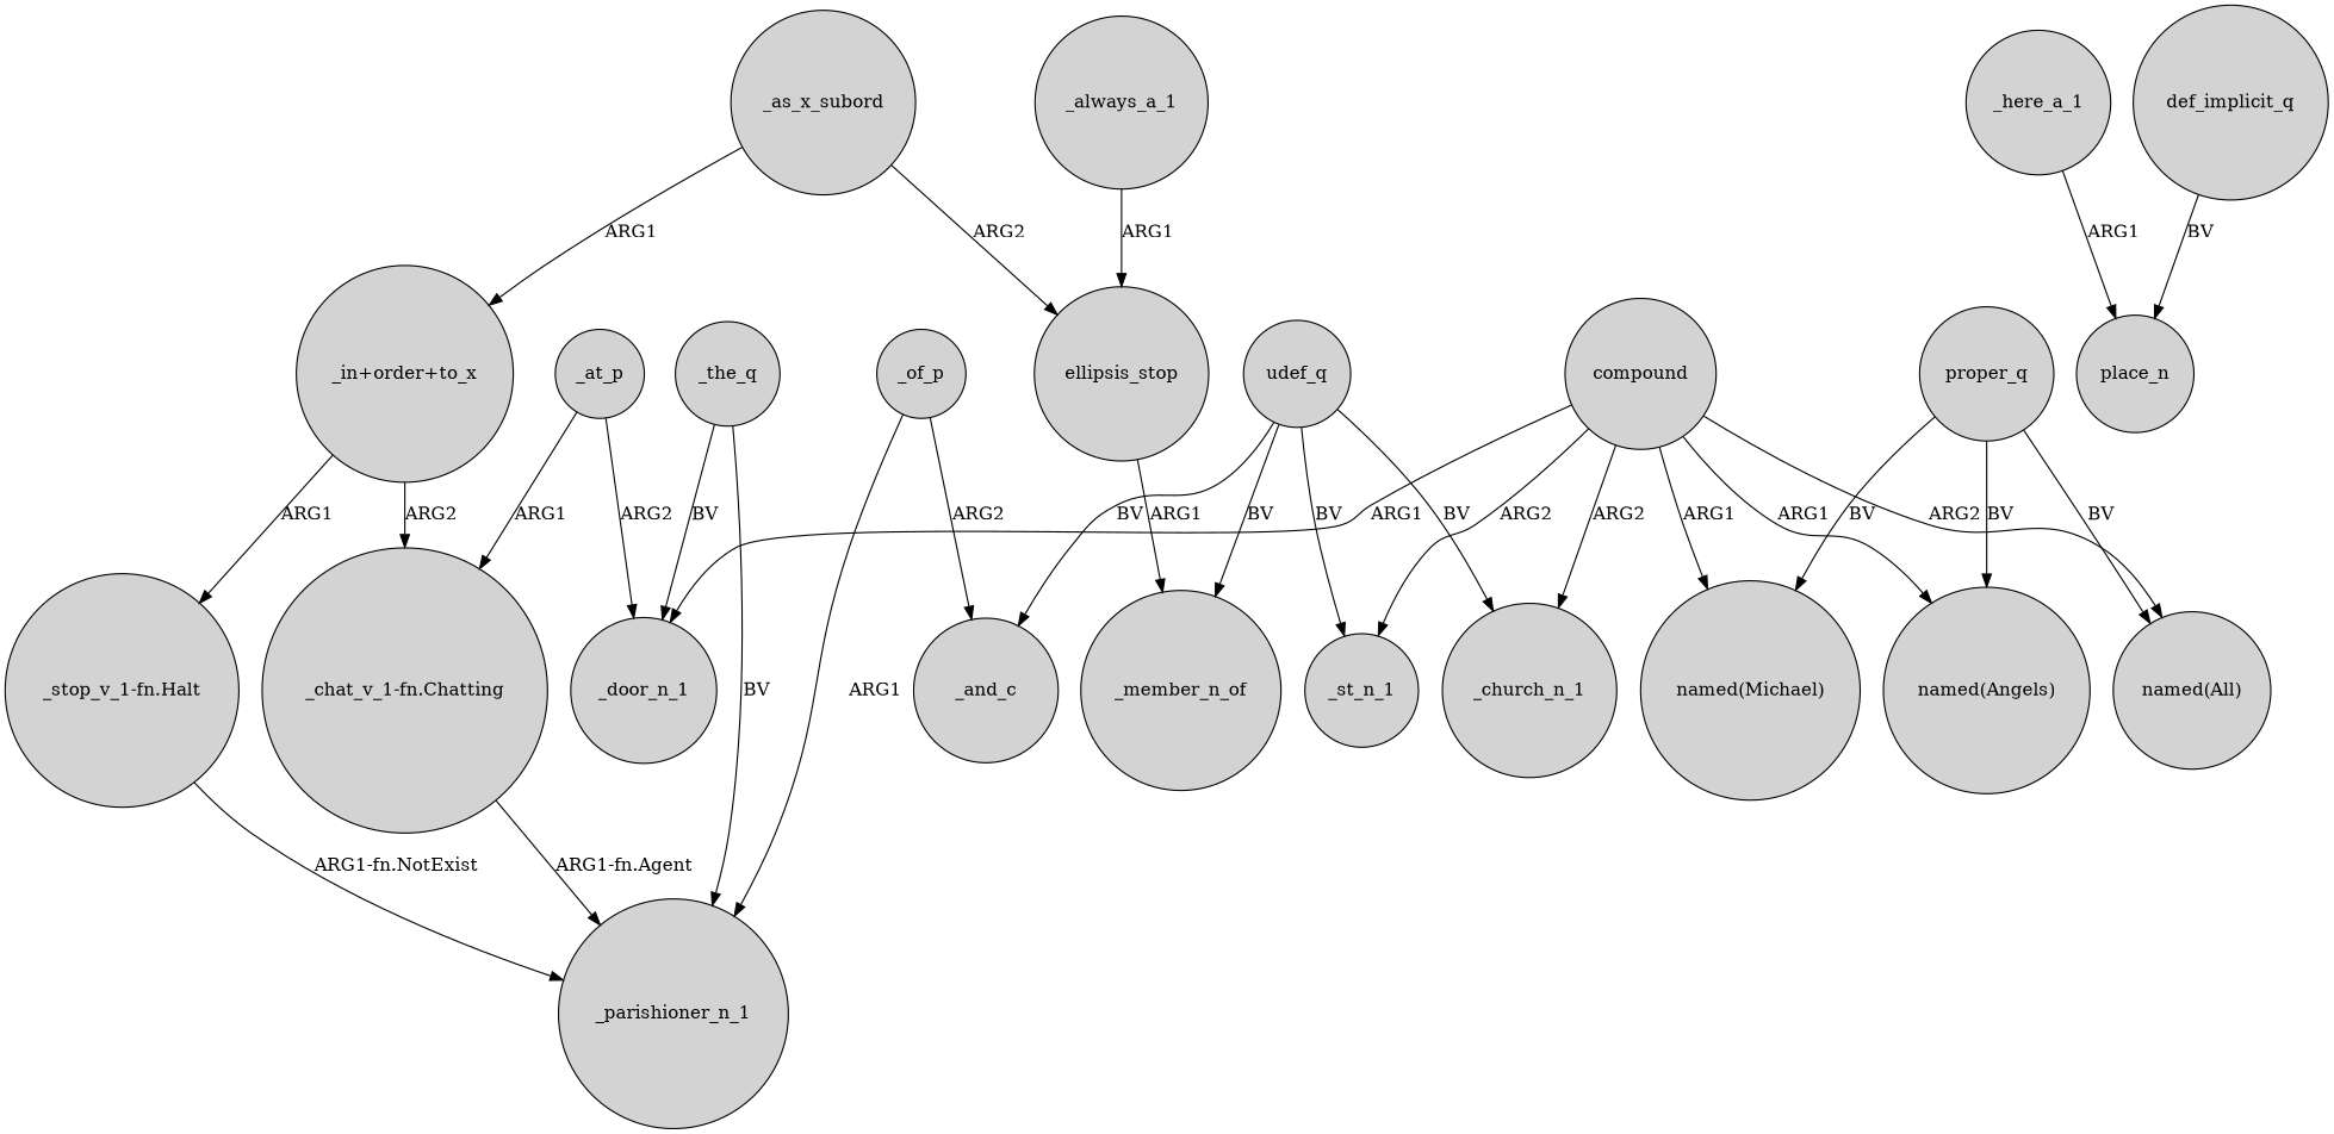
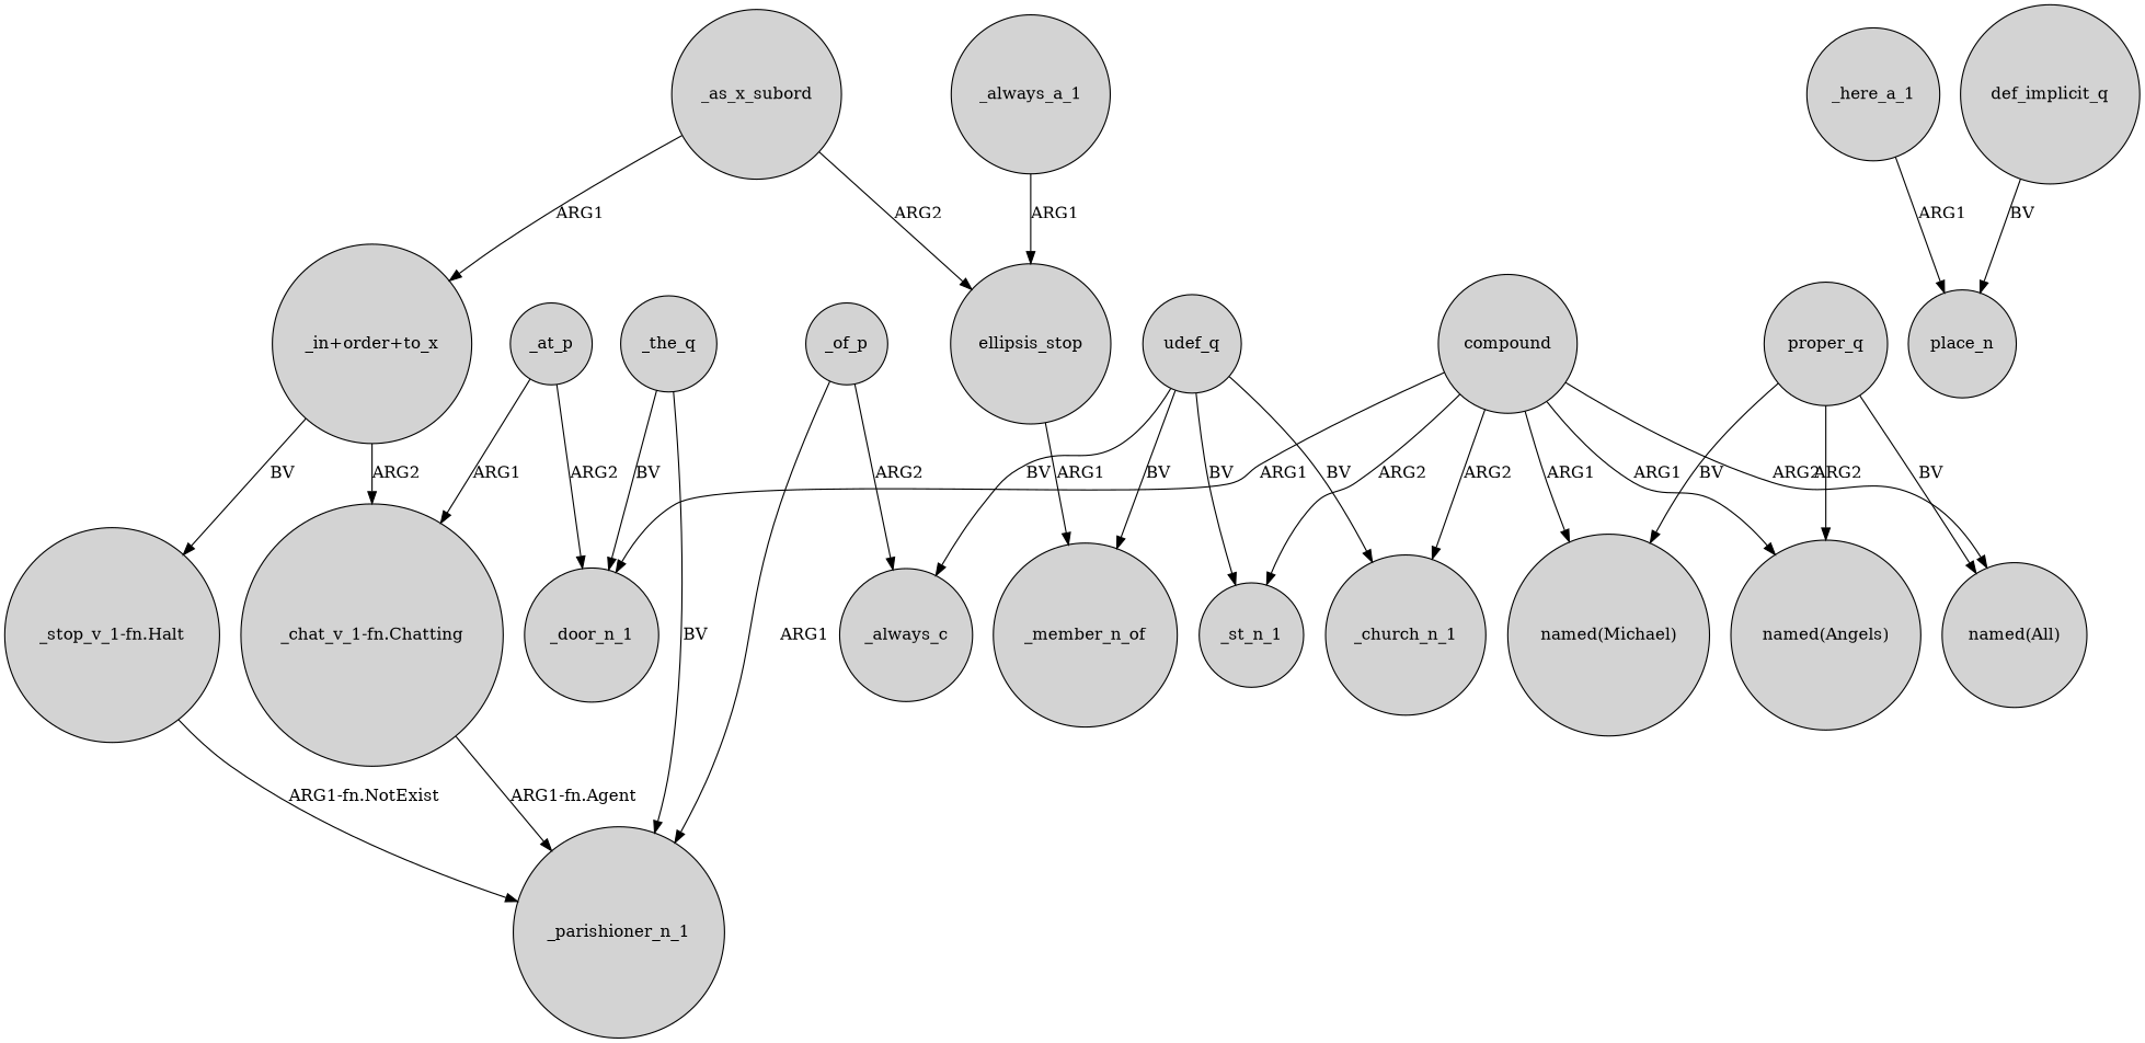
  digraph {
    node [shape=circle style=filled]
    _as_x_subord
    "_in+order+to_x"
    n3 [label=ellipsis_stop]
    "_chat_v_1-fn.Chatting"
    "_stop_v_1-fn.Halt"
    _member_n_of
    _parishioner_n_1
    proper_q
    "named(Angels)"
    "named(All)"
    "named(Michael)"
    _here_a_1
    place_n
    compound
    _church_n_1
    _st_n_1
    _door_n_1
    udef_q
-   _and_c
+   _and_c [label=_always_c]
    _of_p
    _at_p
    def_implicit_q
    _the_q
    _always_a_1
    _as_x_subord -> "_in+order+to_x" [label=ARG1]
    _as_x_subord -> n3 [label=ARG2]
    "_in+order+to_x" -> "_chat_v_1-fn.Chatting" [label=ARG2]
-   "_in+order+to_x" -> "_stop_v_1-fn.Halt" [label=ARG1]
+   "_in+order+to_x" -> "_stop_v_1-fn.Halt" [label=BV]
    n3 -> _member_n_of [label=ARG1]
    "_chat_v_1-fn.Chatting" -> _parishioner_n_1 [label="ARG1-fn.Agent"]
    "_stop_v_1-fn.Halt" -> _parishioner_n_1 [label="ARG1-fn.NotExist"]
-   proper_q -> "named(Angels)" [label=BV]
+   proper_q -> "named(Angels)" [label=ARG2]
    proper_q -> "named(All)" [label=BV]
    proper_q -> "named(Michael)" [label=BV]
    _here_a_1 -> place_n [label=ARG1]
    compound -> "named(Angels)" [label=ARG1]
    compound -> "named(All)" [label=ARG2]
    compound -> "named(Michael)" [label=ARG1]
    compound -> _church_n_1 [label=ARG2]
    compound -> _st_n_1 [label=ARG2]
    compound -> _door_n_1 [label=ARG1]
    udef_q -> _member_n_of [label=BV]
    udef_q -> _church_n_1 [label=BV]
    udef_q -> _st_n_1 [label=BV]
    udef_q -> _and_c [label=BV]
    _of_p -> _parishioner_n_1 [label=ARG1]
    _of_p -> _and_c [label=ARG2]
    _at_p -> "_chat_v_1-fn.Chatting" [label=ARG1]
    _at_p -> _door_n_1 [label=ARG2]
    def_implicit_q -> place_n [label=BV]
    _the_q -> _parishioner_n_1 [label=BV]
    _the_q -> _door_n_1 [label=BV]
    _always_a_1 -> n3 [label=ARG1]
  }
